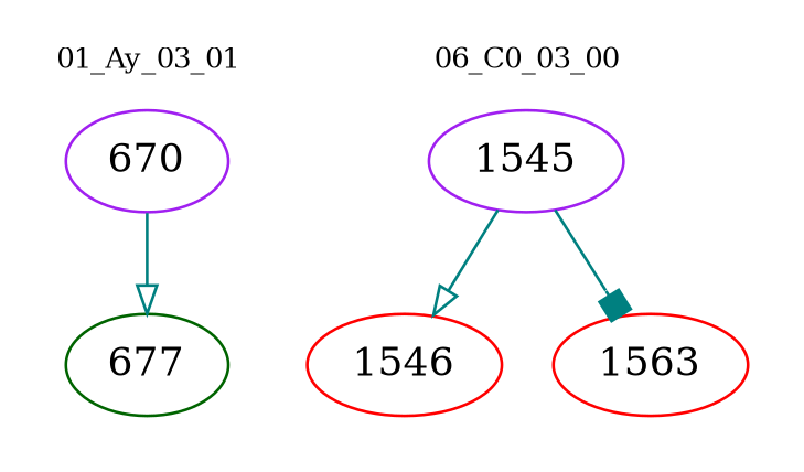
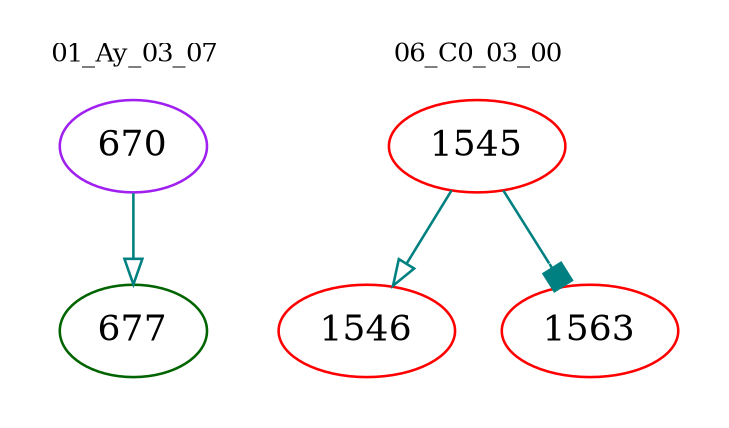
  digraph {
    node [color=purple]
    edge [arrowhead=onormal color=teal]
    n1 [label=670]
    n2 [color=darkgreen label=677]
-   n3 [label=1545]
+   n3 [color=red label=1545]
    n4 [color=red label=1546]
    n5 [color=red label=1563]
    subgraph cluster_1 {
      color=white
      fontsize=10
-     label="01_Ay_03_01"
+     label="01_Ay_03_07"
      n1
      n2
    }
    subgraph cluster_2 {
      color=white
      fontsize=10
      label="06_C0_03_00"
      n3
      n4
      n5
    }
    n1 -> n2
    n3 -> n4
    n3 -> n5 [arrowhead=box]
  }
